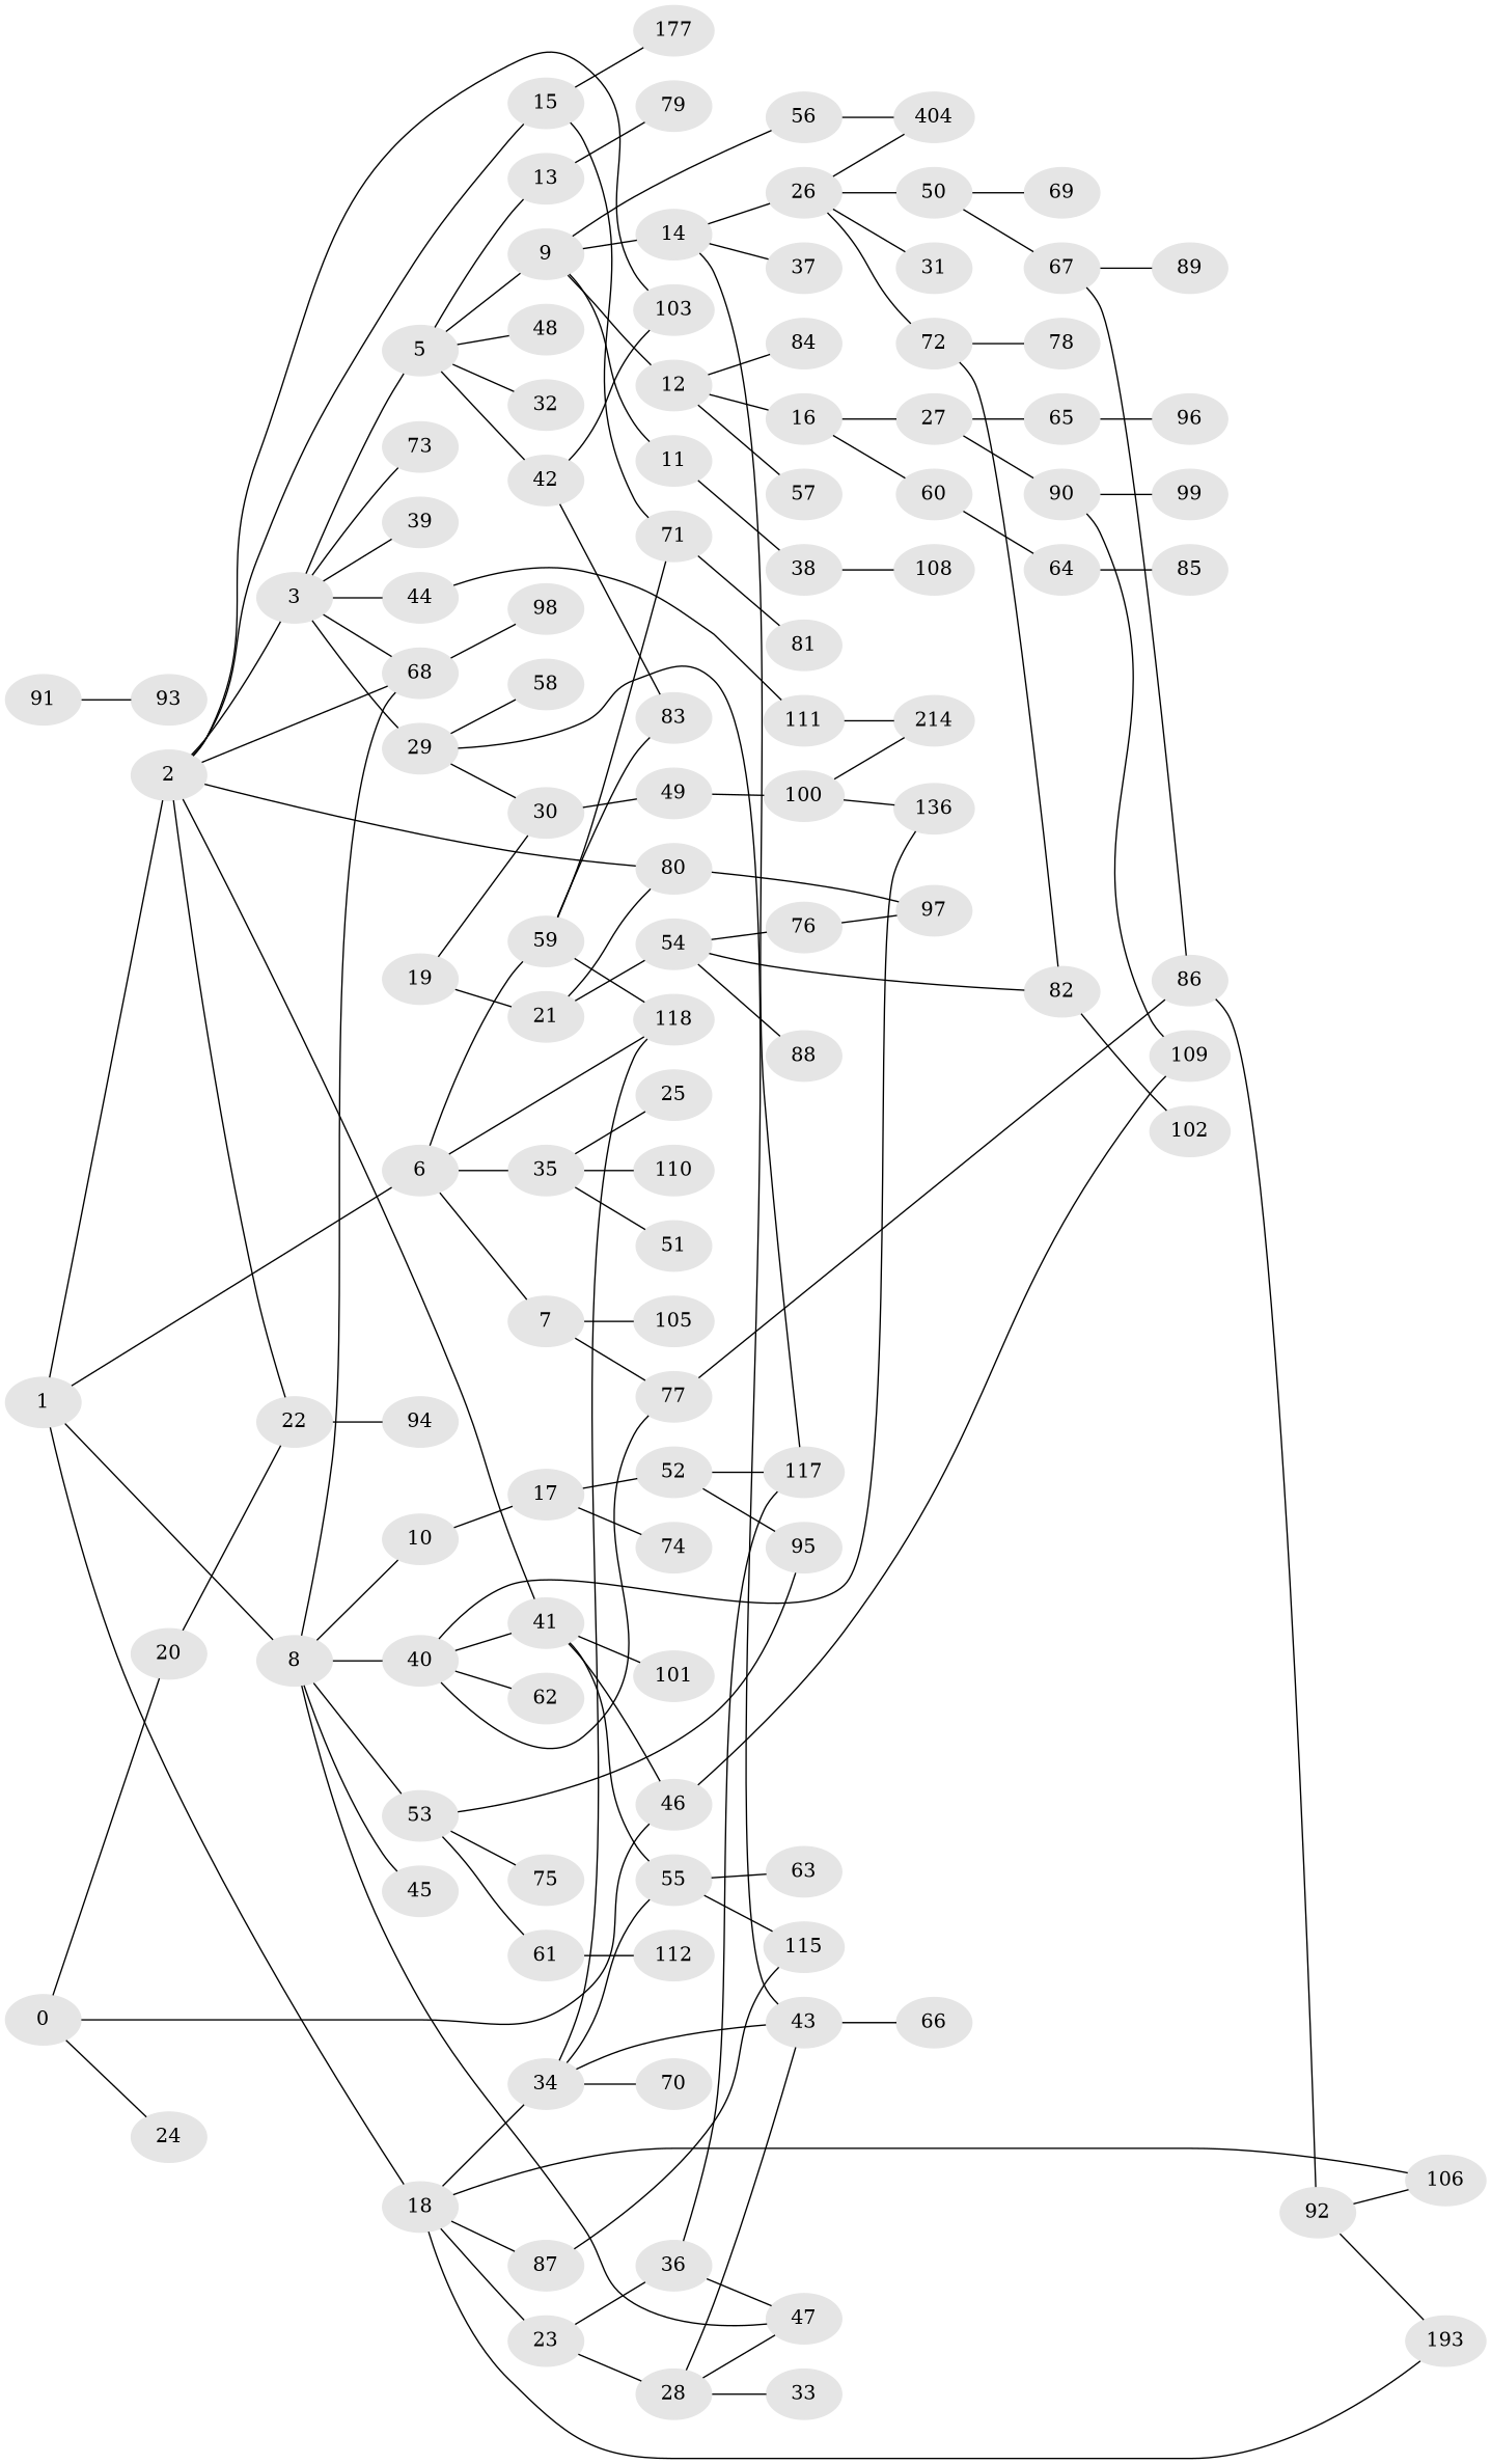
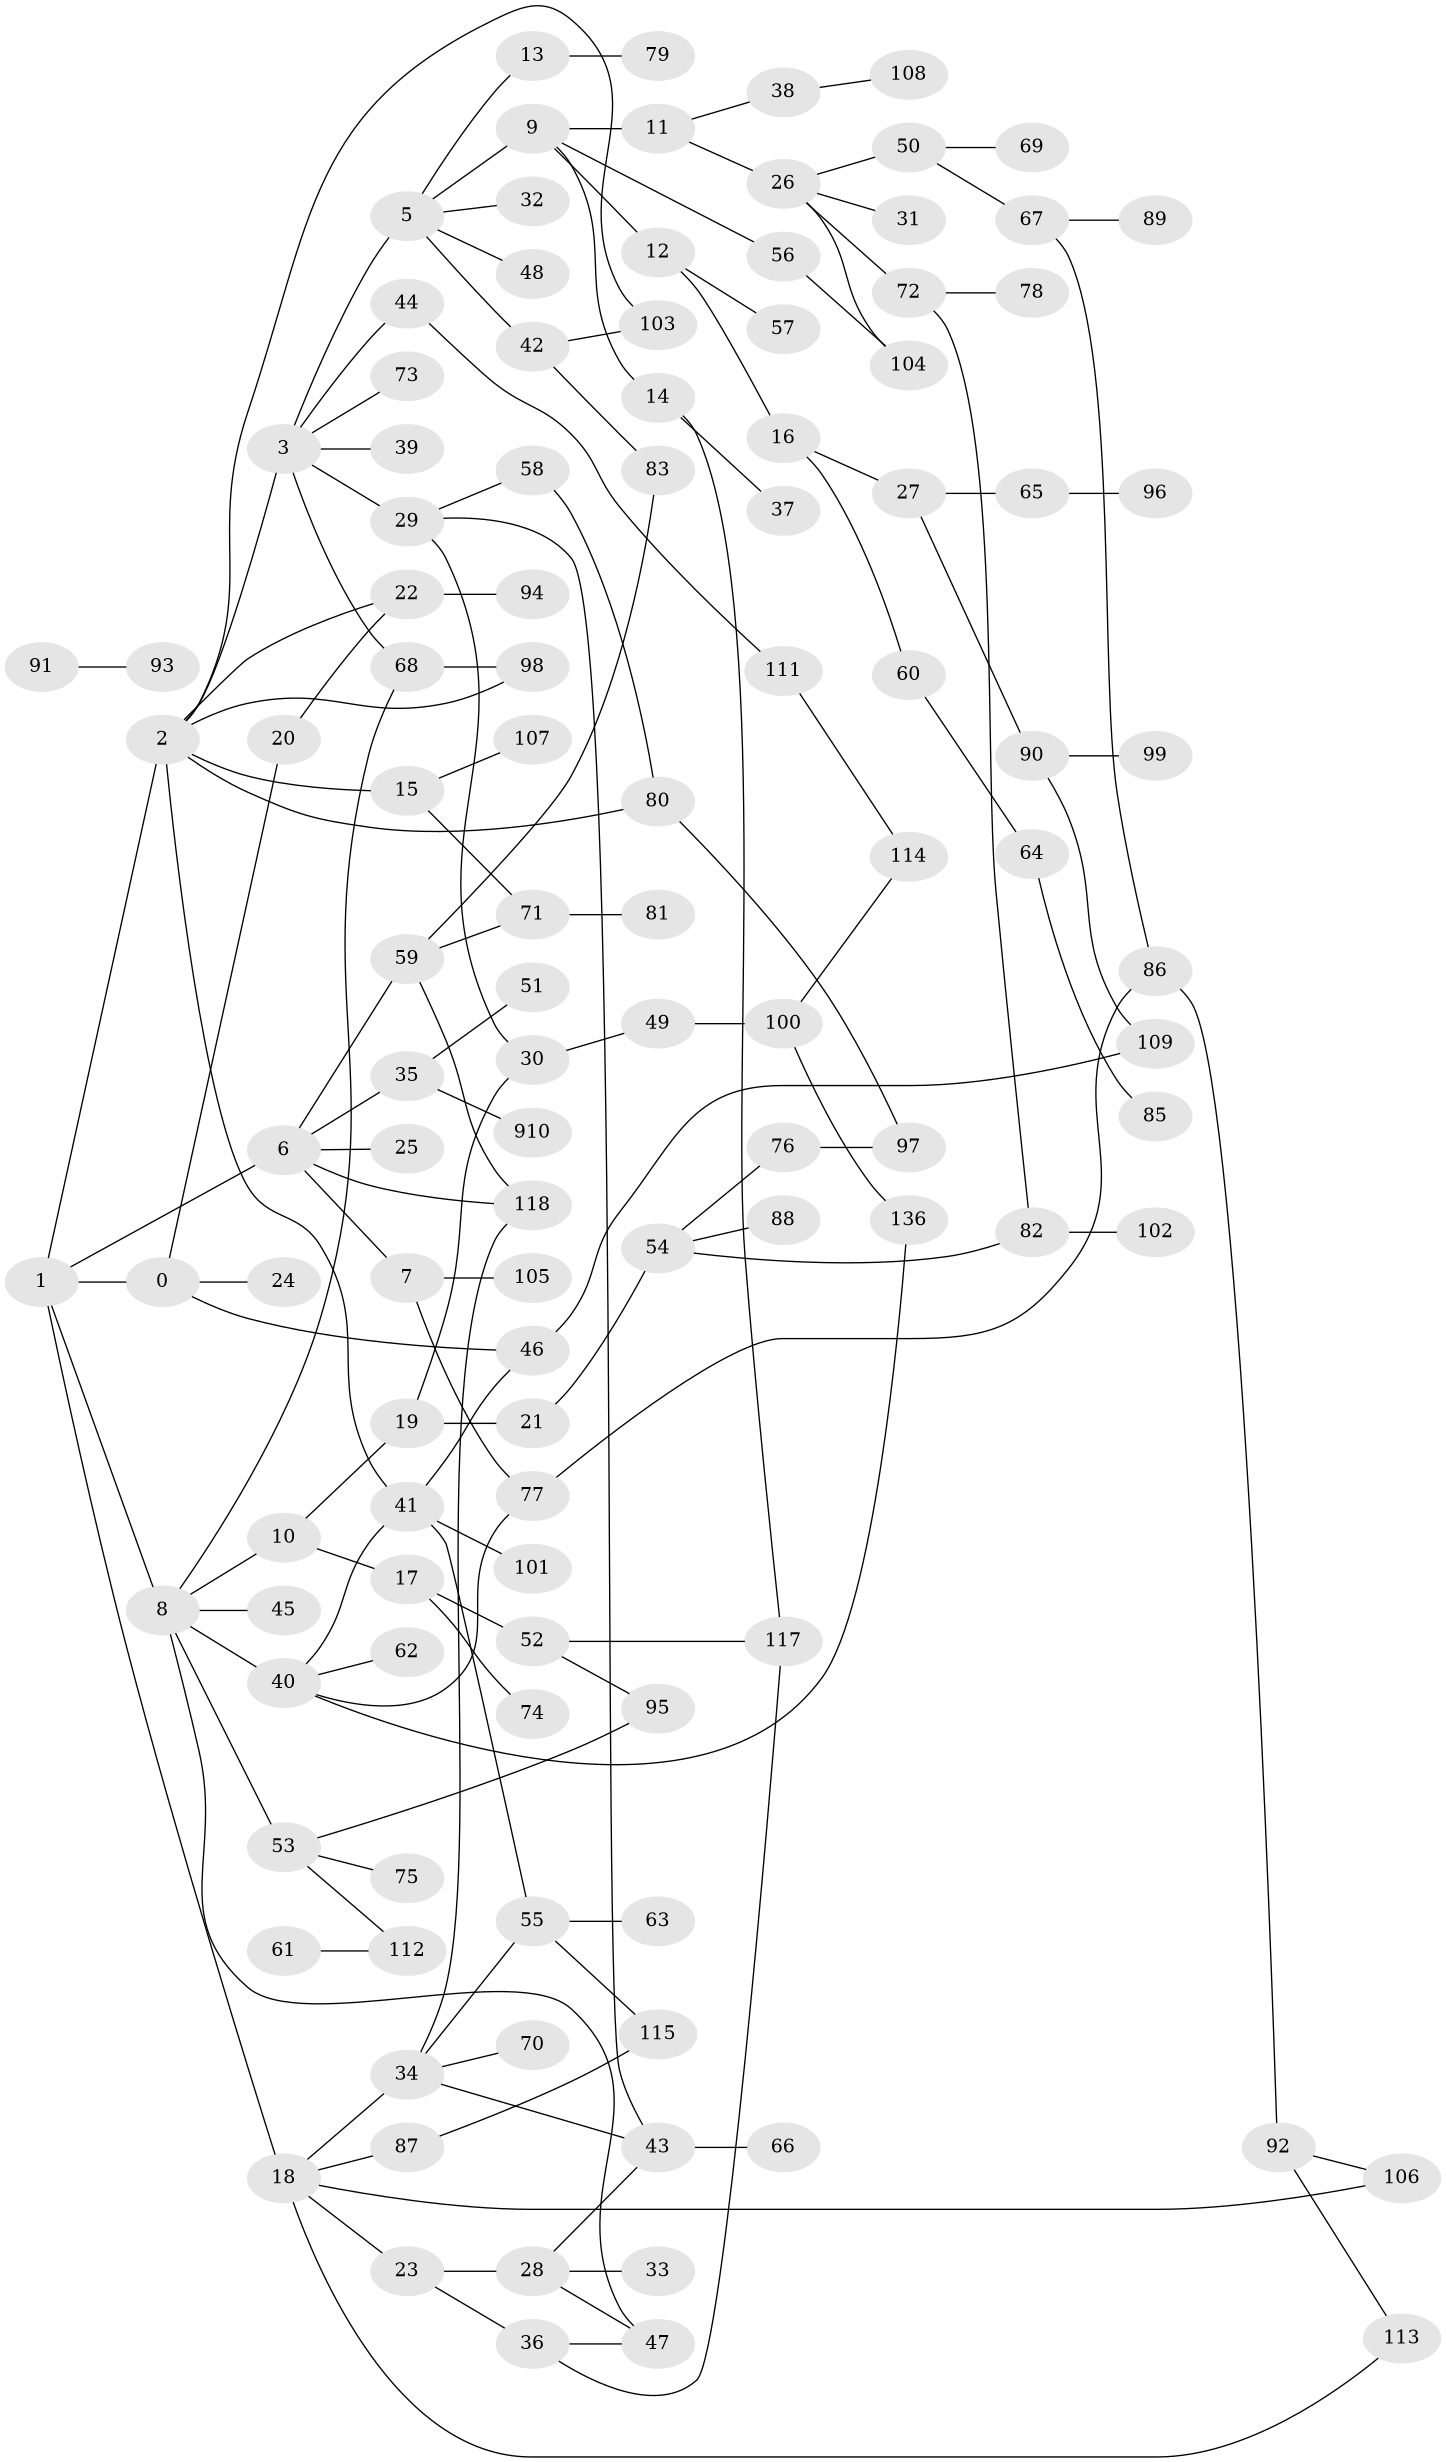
  graph {
    rankdir=LR
    node [color=gray90 style=filled]
    1
    2
    n3 [label=0]
    6
    8
    18
    3
    15
    22
    41
    80
    98
    103
    20
    24
    46
    7
    25
    35
    59
    118
    68
    10
    40
    45
    47
    53
    23
    34
    87
    106
-   113 [label=193]
+   113
    5
    29
    39
    44
    73
    71
-   107 [label=177]
+   107
    94
    55
    101
    97
    9
    13
    32
    42
    48
    30
    43
    58
    111
    91
    93
    109
    11
    12
    14
    56
    79
    83
    77
    105
-   110
+   110 [label=910]
    51
    86
    17
    19
    62
    n70 [label=136]
    95
    61
    75
    38
    57
-   84
    16
    26
    37
    117
-   104 [label=404]
+   104
    52
    74
    21
    108
    27
    60
    31
    50
    72
    81
    65
    90
    64
    28
    36
    70
    115
    54
    49
    76
    82
    88
    33
    67
    69
    78
    96
    99
    66
    100
    63
-   114 [label=214]
+   114
    89
    112
    102
    85
    92
    1 -- 2
+   1 -- n3
    1 -- 6
    1 -- 8
    1 -- 18
    2 -- 3
    2 -- 15
    2 -- 22
    2 -- 41
    2 -- 80
-   2 -- 68
+   2 -- 98
    2 -- 103
    n3 -- 20
    n3 -- 24
    n3 -- 46
    6 -- 7
-   35 -- 25
+   6 -- 25
    6 -- 35
    6 -- 59
    6 -- 118
    8 -- 68
    8 -- 10
    8 -- 40
    8 -- 45
    8 -- 47
    8 -- 53
    18 -- 23
    18 -- 34
    18 -- 87
    18 -- 106
    18 -- 113
    3 -- 68
    3 -- 5
    3 -- 29
    3 -- 39
    3 -- 44
    3 -- 73
    15 -- 71
    15 -- 107
    22 -- 94
    41 -- 46
    41 -- 55
    41 -- 101
    80 -- 97
    20 -- 22
    46 -- 109
    7 -- 77
    7 -- 105
    35 -- 110
    35 -- 51
    59 -- 118
    59 -- 71
    59 -- 83
    68 -- 98
    10 -- 17
+   10 -- 19
    40 -- 41
    40 -- 77
    40 -- 62
    40 -- n70
    53 -- 95
-   53 -- 61
+   53 -- 112
    53 -- 75
    23 -- 28
    23 -- 36
    34 -- 118
    34 -- 55
    34 -- 43
    34 -- 70
    87 -- 115
    5 -- 9
    5 -- 13
    5 -- 32
    5 -- 42
    5 -- 48
    29 -- 30
    29 -- 43
    29 -- 58
    44 -- 111
    71 -- 81
    55 -- 115
    55 -- 63
    9 -- 11
    9 -- 12
    9 -- 14
    9 -- 56
    13 -- 79
    42 -- 103
    42 -- 83
    30 -- 49
    43 -- 66
    111 -- 114
    91 -- 93
    11 -- 38
    12 -- 57
-   12 -- 84
    12 -- 16
-   14 -- 26
+   11 -- 26
    14 -- 37
    14 -- 117
    56 -- 104
    77 -- 86
    86 -- 92
    17 -- 52
    17 -- 74
    19 -- 30
    19 -- 21
    61 -- 112
    38 -- 108
    16 -- 27
    16 -- 60
    26 -- 104
    26 -- 31
    26 -- 50
    26 -- 72
    52 -- 95
    52 -- 117
-   21 -- 80
+   58 -- 80
    21 -- 54
    27 -- 65
    27 -- 90
    60 -- 64
    50 -- 67
    50 -- 69
    72 -- 82
    72 -- 78
    65 -- 96
    90 -- 109
    90 -- 99
    64 -- 85
    28 -- 47
    28 -- 43
    28 -- 33
    36 -- 47
    36 -- 117
    54 -- 76
    54 -- 82
    54 -- 88
    49 -- 100
    76 -- 97
    82 -- 102
    67 -- 86
    67 -- 89
    100 -- n70
    100 -- 114
    92 -- 106
    92 -- 113
  }
